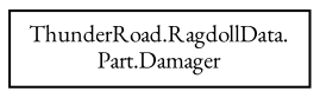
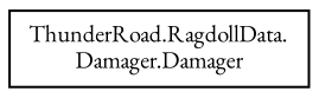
  digraph {
    rankdir=TB
    fontname="EB Garamond"
-   n1 [color=black fillcolor=white fontname="EB Garamond" fontsize=10 height=0.2 label="ThunderRoad.RagdollData.\lPart.Damager" shape=record style=filled width=0.4]
+   n1 [color=black fillcolor=white fontname="EB Garamond" fontsize=10 height=0.2 label="ThunderRoad.RagdollData.\lDamager.Damager" shape=record style=filled width=0.4]
  }
